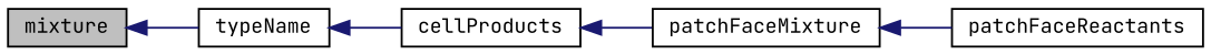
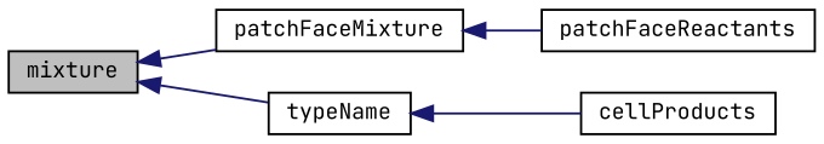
  digraph {
    fontname="JetBrains Mono"
    rankdir=LR
    node [color=black fontname="JetBrains Mono" fontsize=10 shape=record]
    edge [color=midnightblue dir=back fontname="JetBrains Mono" fontsize=10 labelfontname=Helvetica labelfontsize=10 style=solid]
    n1 [fillcolor=grey75 fontcolor=black height=0.2 label=mixture style=filled width=0.4]
    n2 [height=0.2 label=patchFaceMixture width=0.4]
    n3 [height=0.2 label=typeName width=0.4]
    n4 [height=0.2 label=cellProducts width=0.4]
    n5 [height=0.2 label=patchFaceReactants width=0.4]
-   n4 -> n2
+   n1 -> n2
    n1 -> n3
    n2 -> n5
    n3 -> n4
  }
